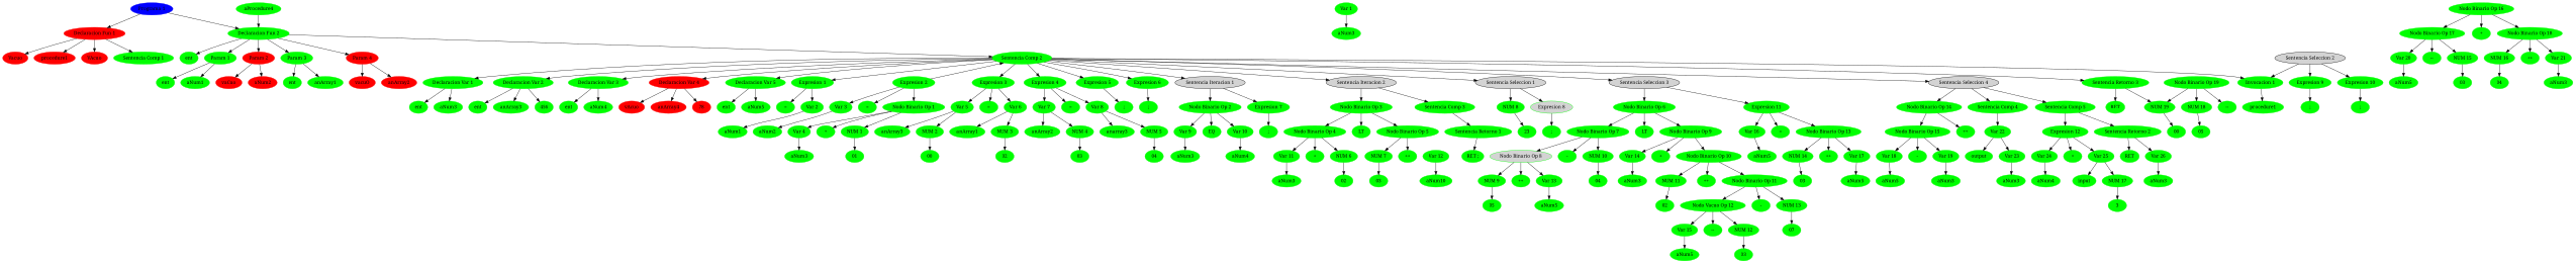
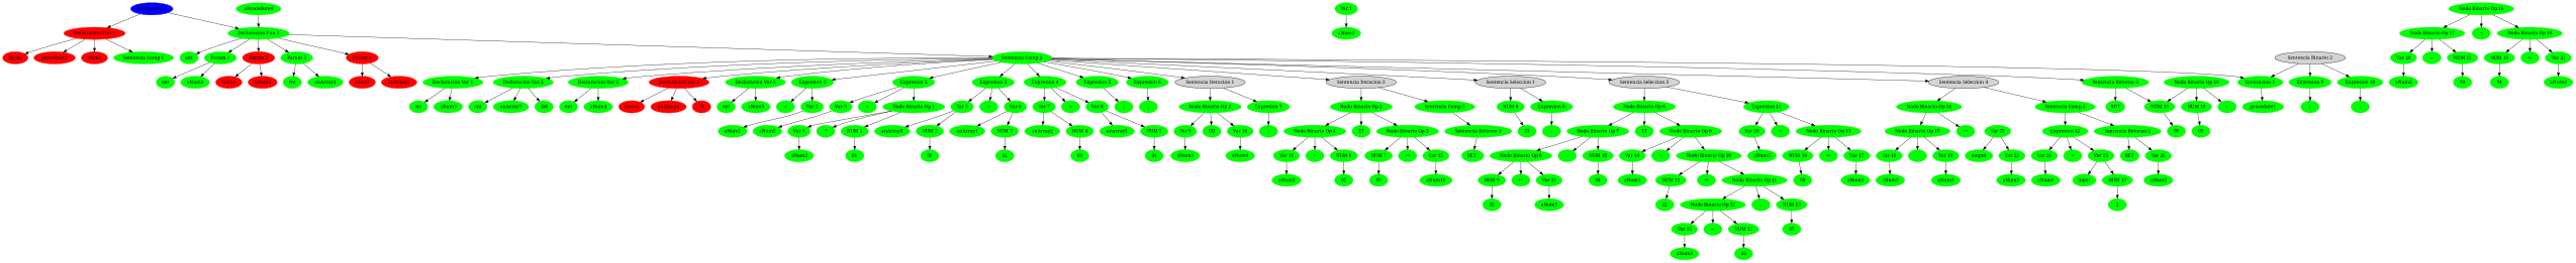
  digraph {
    fontname="Noto Serif"
    node [color=green fontname="Noto Serif" style=filled]
    edge [fontname="Noto Serif"]
    "Programa 1" [color=blue]
    "Declaracion Fun 1" [color=red]
    "Declaracion Fun 2"
    n4 [color=red label=Vacuo]
    n5 [color=red label=procedure1]
    n6 [color=red label=VAcuo]
    "Sentencia Comp 1"
    n8 [label=ent]
    "Param 1"
    "Param 2" [color=red]
    "Param 3"
    "Param 4" [color=red]
    "Sentencia Comp 2"
    n14 [label=aProcedure4]
    n15 [label=ent]
    n16 [label=aNum1]
    n17 [color=red label=vaCuo]
    n18 [color=red label=aNum2]
    n19 [label=ent]
    n20 [label=anArray1]
    n21 [color=red label=vacuO]
    n22 [color=red label=anArray2]
    "Declaracion Var 1"
    "Declaracion Var 2"
    "Declaracion Var 3"
    "Declaracion Var 4" [color=red]
    "Declaracion Var 5"
    "Expresion 1"
    "Expresion 2"
    "Expresion 3"
    "Expresion 4"
    "Expresion 5"
    "Expresion 6"
    "Sentencia Iteracion 1" [color=""]
    "Sentencia Iteracion 2" [color=""]
    "Sentencia Seleccion 1" [color=""]
    "Sentencia Seleccion 3" [color=""]
    "Sentencia Seleccion 4" [color=""]
    "Sentencia Retorno 3"
    "Invocacion 1"
    n41 [label=ent]
    n42 [label=aNum3]
    n43 [label=ent]
    n44 [label=anArray3]
    n45 [label=456]
    n46 [label=ent]
    n47 [label=aNum4]
    n48 [color=red label=vAcuo]
    n49 [color=red label=anArray4]
    n50 [color=red label=78]
    n51 [label=ent]
    n52 [label=aNum5]
    n53 [label="="]
    "Var 2"
    "Var 3"
    n56 [label="="]
    "Nodo Binario Op 1"
    "Var 5"
    n59 [label="="]
    "Var 6"
    "Var 7"
    n62 [label="="]
    "Var 8"
    n64 [label=";"]
    n65 [label=";"]
    "Nodo Binario Op 2"
    "Expresion 7"
    "Nodo Binario Op 3"
    "Sentencia Comp 3"
    "NUM 8"
-   "Expresion 8" [fillcolor=lightgrey]
-   "Sentencia Seleccion 2" [color=""]
+   "Expresion 8"
+   "Sentencia Seleccion 2" [label="Sentencia Binario 2" color=""]
    "Expresion 9"
    "Expresion 10"
    "Nodo Binario Op 6"
    "Expresion 11"
    "Nodo Binario Op 14"
-   "Sentencia Comp 4"
    "Sentencia Comp 5"
    n80 [label=RET]
    "NUM 19"
    n82 [label=aNum3]
    "Var 1"
    n84 [label=aNum1]
    n85 [label=aNum2]
    "Var 4"
    n87 [label="+"]
    "NUM 1"
    n89 [label=aNum3]
    n90 [label=01]
    n91 [label=anArray3]
    "NUM 2"
    n93 [label=anArray1]
    "NUM 3"
    n95 [label=00]
    n96 [label=02]
    n97 [label=anArray2]
    "NUM 4"
    n99 [label=anarray3]
    "NUM 5"
    n101 [label=03]
    n102 [label=04]
    "Var 9"
    n104 [label=EQ]
    "Var 10"
    n106 [label=";"]
    n107 [label=aNum3]
    n108 [label=aNum4]
    "Nodo Binario Op 4"
    n110 [label=LT]
    "Nodo Binario Op 5"
    "Sentencia Retorno 1"
    "Var 11"
    n114 [label="+"]
    "NUM 6"
    "NUM 7"
    n117 [label="++"]
    "Var 12"
    n119 [label=aNum3]
    n120 [label=02]
    n121 [label=03]
    n122 [label=aNum10]
    n123 [label="RET ;"]
    n124 [label=23]
    n125 [label=";"]
    n126 [label=procedure1]
    n127 [label=";"]
    n128 [label=";"]
    "Nodo Binario Op 7"
    n130 [label=LT]
    "Nodo Binario Op 9"
    "Var 16"
    n133 [label="="]
    "Nodo Binario Op 13"
-   "Nodo Binario Op 8" [fillcolor=lightgrey]
+   "Nodo Binario Op 8"
    n136 [label="-"]
    "NUM 10"
    "Var 14"
    n139 [label="+"]
    "Nodo Binario Op 10"
    "NUM 9"
    n142 [label="++"]
    "Var 13"
    n144 [label=04]
    n145 [label=05]
    n146 [label=aNum5]
    n147 [label=aNum3]
    "NUM 11"
    n149 [label="++"]
    "Nodo Binario Op 11"
    n151 [label=02]
-   "Nodo Binario Op 12" [label="Nodo Vacuo Op 12"]
+   "Nodo Binario Op 12"
    n153 [label="-"]
    "NUM 13"
    "Var 15"
    n156 [label="--"]
    "NUM 12"
    n158 [label=07]
    n159 [label=aNum5]
    n160 [label=03]
    n161 [label=aNum5]
    "NUM 14"
    n163 [label="++"]
    "Var 17"
    n165 [label=03]
    n166 [label=aNum5]
    "Nodo Binario Op 15"
    n168 [label="++"]
    "Var 22"
    "Expresion 12"
    "Sentencia Retorno 2"
    "Var 18"
    n173 [label="-"]
    "Var 19"
    "Nodo Binario Op 16"
    "Nodo Binario Op 17"
    n177 [label="+"]
    "Nodo Binario Op 18"
    n179 [label=aNum5]
    n180 [label=aNum3]
    "Var 20"
    n182 [label="--"]
    "NUM 15"
    "NUM 16"
    n185 [label="++"]
    "Var 21"
    n187 [label=aNum5]
    n188 [label=03]
    n189 [label=04]
    n190 [label=aNum3]
    n191 [label=output]
    "Var 23"
    n193 [label=aNum3]
    "Var 24"
    n195 [label="="]
    "Var 25"
    n197 [label=RET]
    "Var 26"
    n199 [label=aNum4]
    n200 [label=input]
    "NUM 17"
    n202 [label=3]
    n203 [label=aNum3]
    "Nodo Binario Op 19"
    "NUM 18"
    n206 [label="--"]
    n207 [label=05]
    n208 [label=00]
    "Programa 1" -> "Declaracion Fun 1"
    "Programa 1" -> "Declaracion Fun 2"
    "Declaracion Fun 1" -> n4
    "Declaracion Fun 1" -> n5
    "Declaracion Fun 1" -> n6
    "Declaracion Fun 1" -> "Sentencia Comp 1"
    "Declaracion Fun 2" -> n8
    "Declaracion Fun 2" -> "Param 1"
    "Declaracion Fun 2" -> "Param 2"
    "Declaracion Fun 2" -> "Param 3"
    "Declaracion Fun 2" -> "Param 4"
    "Declaracion Fun 2" -> "Sentencia Comp 2"
    "Param 1" -> n15
    "Param 1" -> n16
    "Param 2" -> n17
    "Param 2" -> n18
    "Param 3" -> n19
    "Param 3" -> n20
    "Param 4" -> n21
    "Param 4" -> n22
    "Sentencia Comp 2" -> "Declaracion Var 1"
    "Sentencia Comp 2" -> "Declaracion Var 2"
    "Sentencia Comp 2" -> "Declaracion Var 3"
    "Sentencia Comp 2" -> "Declaracion Var 4"
    "Sentencia Comp 2" -> "Declaracion Var 5"
    "Sentencia Comp 2" -> "Expresion 1"
-   "Expresion 2" -> "Sentencia Comp 2"
+   "Sentencia Comp 2" -> "Expresion 2"
    "Sentencia Comp 2" -> "Expresion 3"
    "Sentencia Comp 2" -> "Expresion 4"
    "Sentencia Comp 2" -> "Expresion 5"
    "Sentencia Comp 2" -> "Expresion 6"
    "Sentencia Comp 2" -> "Sentencia Iteracion 1"
    "Sentencia Comp 2" -> "Sentencia Iteracion 2"
    "Sentencia Comp 2" -> "Sentencia Seleccion 1"
    "Sentencia Comp 2" -> "Sentencia Seleccion 3"
    "Sentencia Comp 2" -> "Sentencia Seleccion 4"
    "Sentencia Comp 2" -> "Sentencia Retorno 3"
    "Sentencia Comp 2" -> "Invocacion 1"
    n14 -> "Declaracion Fun 2"
    "Declaracion Var 1" -> n41
    "Declaracion Var 1" -> n42
    "Declaracion Var 2" -> n43
    "Declaracion Var 2" -> n44
    "Declaracion Var 2" -> n45
    "Declaracion Var 3" -> n46
    "Declaracion Var 3" -> n47
    "Declaracion Var 4" -> n48
    "Declaracion Var 4" -> n49
    "Declaracion Var 4" -> n50
    "Declaracion Var 5" -> n51
    "Declaracion Var 5" -> n52
    "Expresion 1" -> n53
    "Expresion 1" -> "Var 2"
    "Expresion 2" -> "Var 3"
    "Expresion 2" -> n56
    "Expresion 2" -> "Nodo Binario Op 1"
    "Expresion 3" -> "Var 5"
    "Expresion 3" -> n59
    "Expresion 3" -> "Var 6"
    "Expresion 4" -> "Var 7"
    "Expresion 4" -> n62
    "Expresion 4" -> "Var 8"
    "Expresion 5" -> n64
    "Expresion 6" -> n65
    "Sentencia Iteracion 1" -> "Nodo Binario Op 2"
    "Sentencia Iteracion 1" -> "Expresion 7"
    "Sentencia Iteracion 2" -> "Nodo Binario Op 3"
    "Sentencia Iteracion 2" -> "Sentencia Comp 3"
    "Sentencia Seleccion 1" -> "NUM 8"
    "Sentencia Seleccion 1" -> "Expresion 8"
    "Sentencia Seleccion 3" -> "Nodo Binario Op 6"
    "Sentencia Seleccion 3" -> "Expresion 11"
    "Sentencia Seleccion 4" -> "Nodo Binario Op 14"
-   "Sentencia Seleccion 4" -> "Sentencia Comp 4"
    "Sentencia Seleccion 4" -> "Sentencia Comp 5"
    "Sentencia Retorno 3" -> n80
    "Sentencia Retorno 3" -> "NUM 19"
    "Invocacion 1" -> n126
    "Var 2" -> n84
    "Var 3" -> n85
    "Nodo Binario Op 1" -> "Var 4"
    "Nodo Binario Op 1" -> n87
    "Nodo Binario Op 1" -> "NUM 1"
    "Var 5" -> n91
    "Var 5" -> "NUM 2"
    "Var 6" -> n93
    "Var 6" -> "NUM 3"
    "Var 7" -> n97
    "Var 7" -> "NUM 4"
    "Var 8" -> n99
    "Var 8" -> "NUM 5"
    "Nodo Binario Op 2" -> "Var 9"
    "Nodo Binario Op 2" -> n104
    "Nodo Binario Op 2" -> "Var 10"
    "Expresion 7" -> n106
    "Nodo Binario Op 3" -> "Nodo Binario Op 4"
    "Nodo Binario Op 3" -> n110
    "Nodo Binario Op 3" -> "Nodo Binario Op 5"
    "Sentencia Comp 3" -> "Sentencia Retorno 1"
    "NUM 8" -> n124
    "Expresion 8" -> n125
    "Sentencia Seleccion 2" -> "Invocacion 1"
    "Sentencia Seleccion 2" -> "Expresion 9"
    "Sentencia Seleccion 2" -> "Expresion 10"
    "Expresion 9" -> n127
    "Expresion 10" -> n128
    "Nodo Binario Op 6" -> "Nodo Binario Op 7"
    "Nodo Binario Op 6" -> n130
    "Nodo Binario Op 6" -> "Nodo Binario Op 9"
    "Expresion 11" -> "Var 16"
    "Expresion 11" -> n133
    "Expresion 11" -> "Nodo Binario Op 13"
    "Nodo Binario Op 14" -> "Nodo Binario Op 15"
    "Nodo Binario Op 14" -> n168
-   "Sentencia Comp 4" -> "Var 22"
    "Sentencia Comp 5" -> "Expresion 12"
    "Sentencia Comp 5" -> "Sentencia Retorno 2"
    "NUM 19" -> n208
    "Var 1" -> n82
    "Var 4" -> n89
    "NUM 1" -> n90
    "NUM 2" -> n95
    "NUM 3" -> n96
    "NUM 4" -> n101
    "NUM 5" -> n102
    "Var 9" -> n107
    "Var 10" -> n108
    "Nodo Binario Op 4" -> "Var 11"
    "Nodo Binario Op 4" -> n114
    "Nodo Binario Op 4" -> "NUM 6"
    "Nodo Binario Op 5" -> "NUM 7"
    "Nodo Binario Op 5" -> n117
+   "Nodo Binario Op 5" -> "Var 12"
    "Sentencia Retorno 1" -> n123
    "Var 11" -> n119
    "NUM 6" -> n120
    "NUM 7" -> n121
    "Var 12" -> n122
    "Nodo Binario Op 7" -> "Nodo Binario Op 8"
    "Nodo Binario Op 7" -> n136
    "Nodo Binario Op 7" -> "NUM 10"
    "Nodo Binario Op 9" -> "Var 14"
    "Nodo Binario Op 9" -> n139
    "Nodo Binario Op 9" -> "Nodo Binario Op 10"
    "Var 16" -> n161
    "Nodo Binario Op 13" -> "NUM 14"
    "Nodo Binario Op 13" -> n163
    "Nodo Binario Op 13" -> "Var 17"
    "Nodo Binario Op 8" -> "NUM 9"
    "Nodo Binario Op 8" -> n142
    "Nodo Binario Op 8" -> "Var 13"
    "NUM 10" -> n144
    "Var 14" -> n147
    "Nodo Binario Op 10" -> "NUM 11"
    "Nodo Binario Op 10" -> n149
    "Nodo Binario Op 10" -> "Nodo Binario Op 11"
    "NUM 9" -> n145
    "Var 13" -> n146
    "NUM 11" -> n151
    "Nodo Binario Op 11" -> "Nodo Binario Op 12"
    "Nodo Binario Op 11" -> n153
    "Nodo Binario Op 11" -> "NUM 13"
    "Nodo Binario Op 12" -> "Var 15"
    "Nodo Binario Op 12" -> n156
    "Nodo Binario Op 12" -> "NUM 12"
    "NUM 13" -> n158
    "Var 15" -> n159
    "NUM 12" -> n160
    "NUM 14" -> n165
    "Var 17" -> n166
    "Nodo Binario Op 15" -> "Var 18"
    "Nodo Binario Op 15" -> n173
    "Nodo Binario Op 15" -> "Var 19"
    "Var 22" -> n191
    "Var 22" -> "Var 23"
    "Expresion 12" -> "Var 24"
    "Expresion 12" -> n195
    "Expresion 12" -> "Var 25"
    "Sentencia Retorno 2" -> n197
    "Sentencia Retorno 2" -> "Var 26"
    "Var 18" -> n179
    "Var 19" -> n180
    "Nodo Binario Op 16" -> "Nodo Binario Op 17"
    "Nodo Binario Op 16" -> n177
    "Nodo Binario Op 16" -> "Nodo Binario Op 18"
    "Nodo Binario Op 17" -> "Var 20"
    "Nodo Binario Op 17" -> n182
    "Nodo Binario Op 17" -> "NUM 15"
    "Nodo Binario Op 18" -> "NUM 16"
    "Nodo Binario Op 18" -> n185
    "Nodo Binario Op 18" -> "Var 21"
    "Var 20" -> n187
    "NUM 15" -> n188
    "NUM 16" -> n189
    "Var 21" -> n190
    "Var 23" -> n193
    "Var 24" -> n199
    "Var 25" -> n200
    "Var 25" -> "NUM 17"
    "Var 26" -> n203
    "NUM 17" -> n202
    "Nodo Binario Op 19" -> "NUM 19"
    "Nodo Binario Op 19" -> "NUM 18"
    "Nodo Binario Op 19" -> n206
    "NUM 18" -> n207
  }
